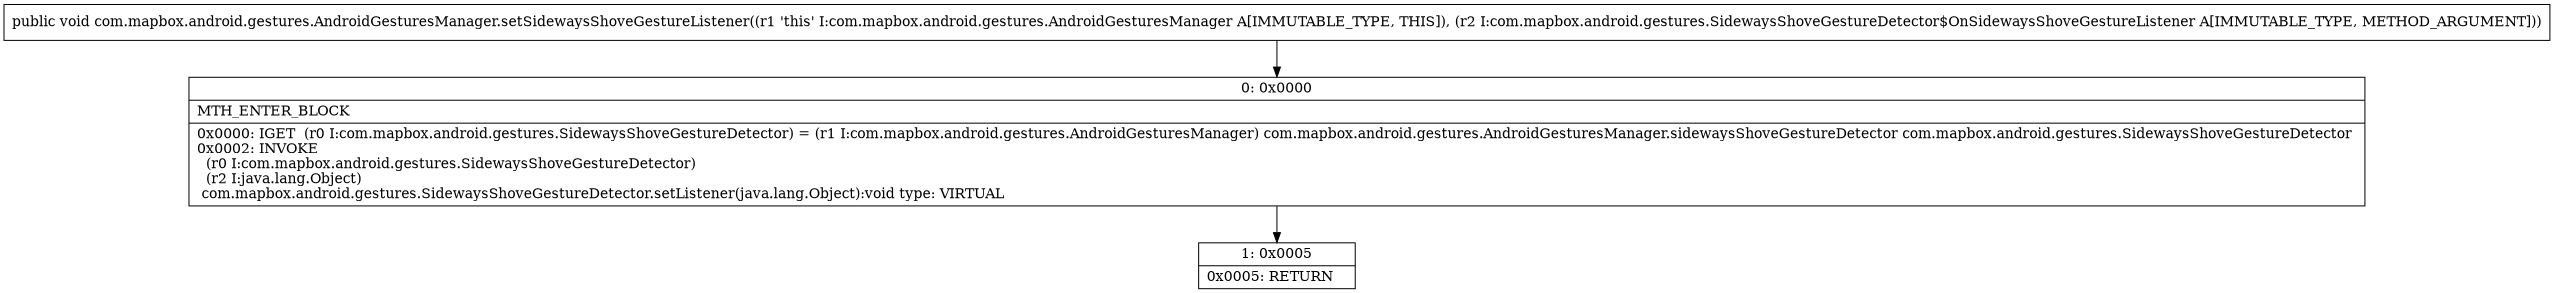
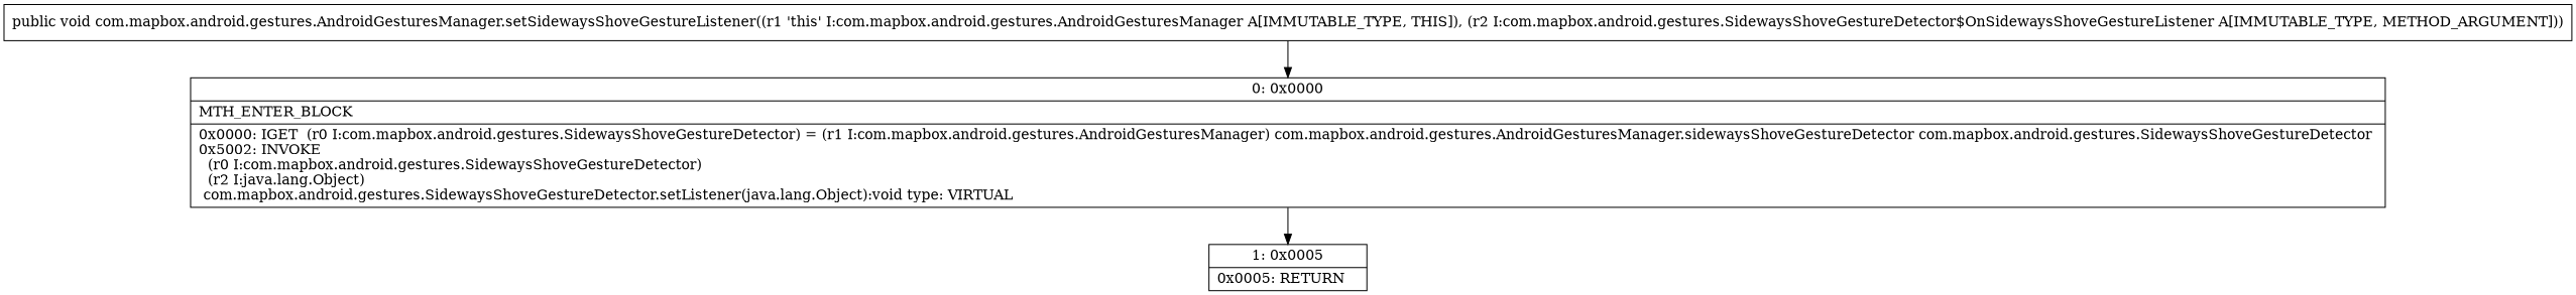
  digraph {
    node [shape=record]
-   n1 [label="{0\:\ 0x0000|MTH_ENTER_BLOCK\l|0x0000: IGET  (r0 I:com.mapbox.android.gestures.SidewaysShoveGestureDetector) = (r1 I:com.mapbox.android.gestures.AndroidGesturesManager) com.mapbox.android.gestures.AndroidGesturesManager.sidewaysShoveGestureDetector com.mapbox.android.gestures.SidewaysShoveGestureDetector \l0x0002: INVOKE  \l  (r0 I:com.mapbox.android.gestures.SidewaysShoveGestureDetector)\l  (r2 I:java.lang.Object)\l com.mapbox.android.gestures.SidewaysShoveGestureDetector.setListener(java.lang.Object):void type: VIRTUAL \l}"]
+   n1 [label="{0\:\ 0x0000|MTH_ENTER_BLOCK\l|0x0000: IGET  (r0 I:com.mapbox.android.gestures.SidewaysShoveGestureDetector) = (r1 I:com.mapbox.android.gestures.AndroidGesturesManager) com.mapbox.android.gestures.AndroidGesturesManager.sidewaysShoveGestureDetector com.mapbox.android.gestures.SidewaysShoveGestureDetector \l0x5002: INVOKE  \l  (r0 I:com.mapbox.android.gestures.SidewaysShoveGestureDetector)\l  (r2 I:java.lang.Object)\l com.mapbox.android.gestures.SidewaysShoveGestureDetector.setListener(java.lang.Object):void type: VIRTUAL \l}"]
    n2 [label="{1\:\ 0x0005|0x0005: RETURN   \l}"]
    n3 [label="{public void com.mapbox.android.gestures.AndroidGesturesManager.setSidewaysShoveGestureListener((r1 'this' I:com.mapbox.android.gestures.AndroidGesturesManager A[IMMUTABLE_TYPE, THIS]), (r2 I:com.mapbox.android.gestures.SidewaysShoveGestureDetector$OnSidewaysShoveGestureListener A[IMMUTABLE_TYPE, METHOD_ARGUMENT])) }"]
    n1 -> n2
    n3 -> n1
  }
